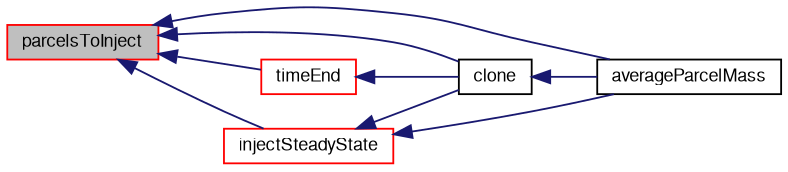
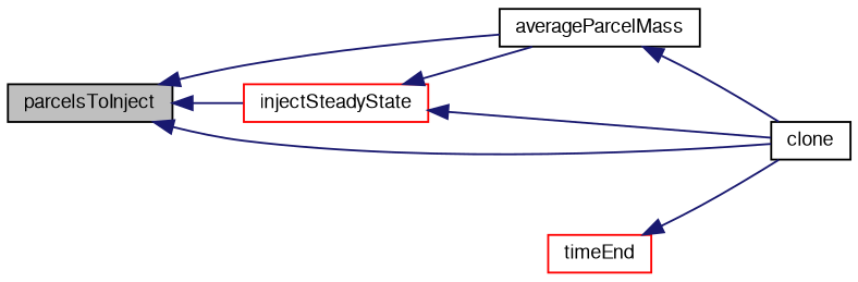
  digraph {
    rankdir=LR
    node [color=black fontname=FreeSans fontsize=10 shape=record]
    edge [color=midnightblue dir=back fontname=FreeSans fontsize=10 labelfontname=FreeSans labelfontsize=10 style=solid]
-   n1 [color=red fillcolor=grey75 fontcolor=black height=0.2 label=parcelsToInject style=filled width=0.4]
+   n1 [fillcolor=grey75 fontcolor=black height=0.2 label=parcelsToInject style=filled width=0.4]
    n2 [height=0.2 label=averageParcelMass width=0.4]
    n3 [height=0.2 label=clone width=0.4]
    n4 [color=red height=0.2 label=injectSteadyState width=0.4]
    n5 [color=red height=0.2 label=timeEnd width=0.4]
    n1 -> n2
    n1 -> n3
    n1 -> n4
-   n1 -> n5
-   n3 -> n2
+   n2 -> n3
    n4 -> n2
    n4 -> n3
    n5 -> n3
  }
